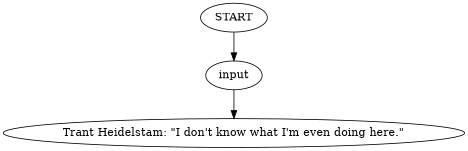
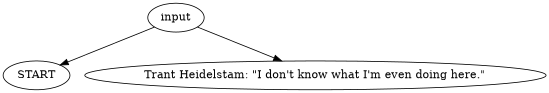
  digraph {
    n1 [label=START]
    n2 [label=input]
    n3 [label="Trant Heidelstam: \"I don't know what I'm even doing here.\""]
-   n1 -> n2
+   n2 -> n1
    n2 -> n3
  }
